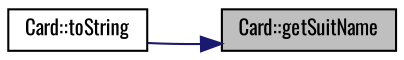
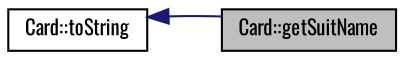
  digraph {
    rankdir=RL
    fontname=Oswald
    node [color=black fontname=Oswald fontsize=10 shape=record style=filled]
    n1 [fillcolor=grey75 fontcolor=black height=0.2 label="Card::getSuitName" width=0.4]
    n2 [fillcolor=white height=0.2 label="Card::toString" width=0.4]
-   n1 -> n2 [color=midnightblue dir=back fontname=Oswald fontsize=10 labelfontname=Helvetica labelfontsize=10 style=solid]
+   n2 -> n1 [color=midnightblue dir=back fontname=Oswald fontsize=10 labelfontname=Helvetica labelfontsize=10 style=solid]
  }
